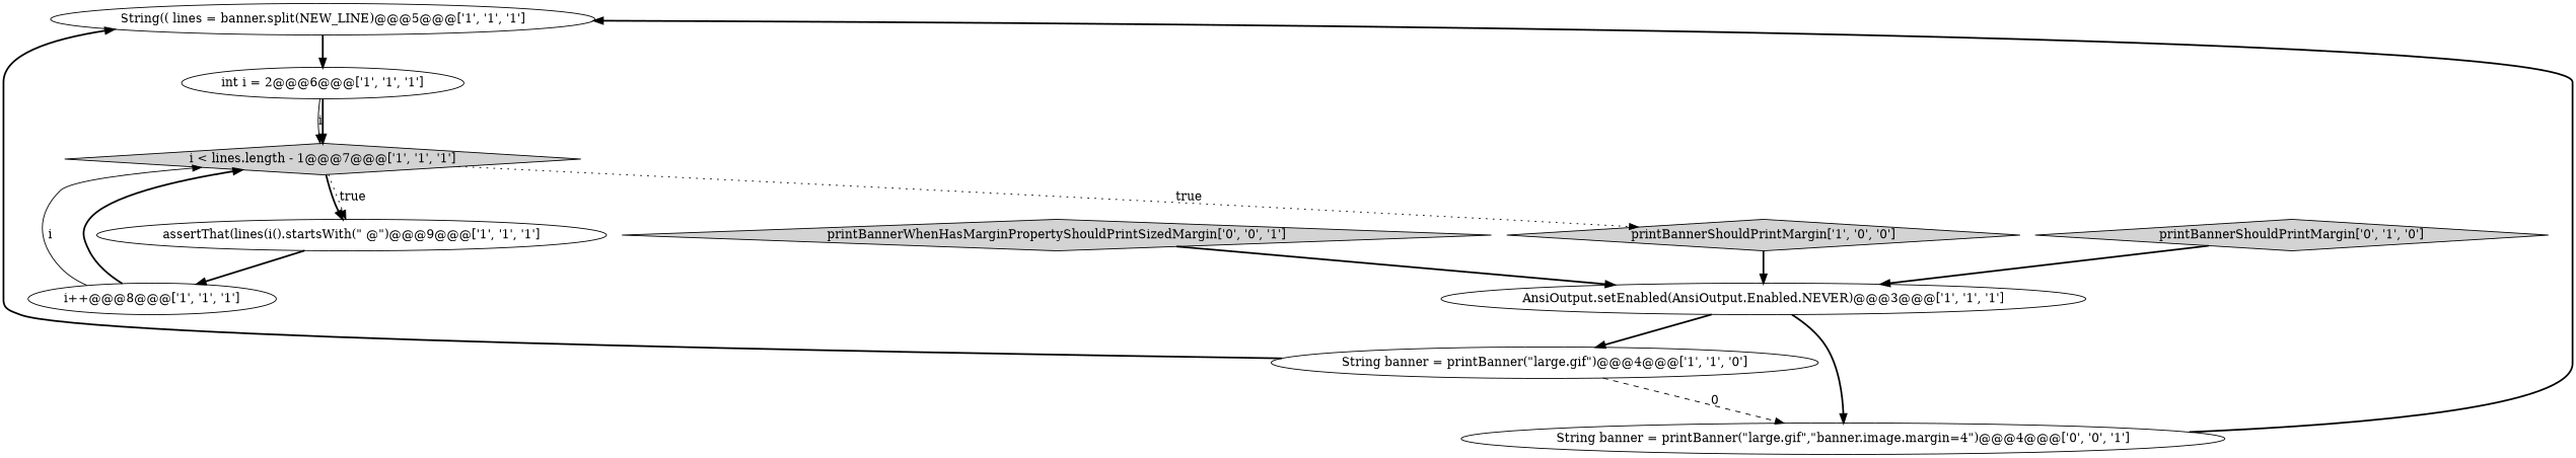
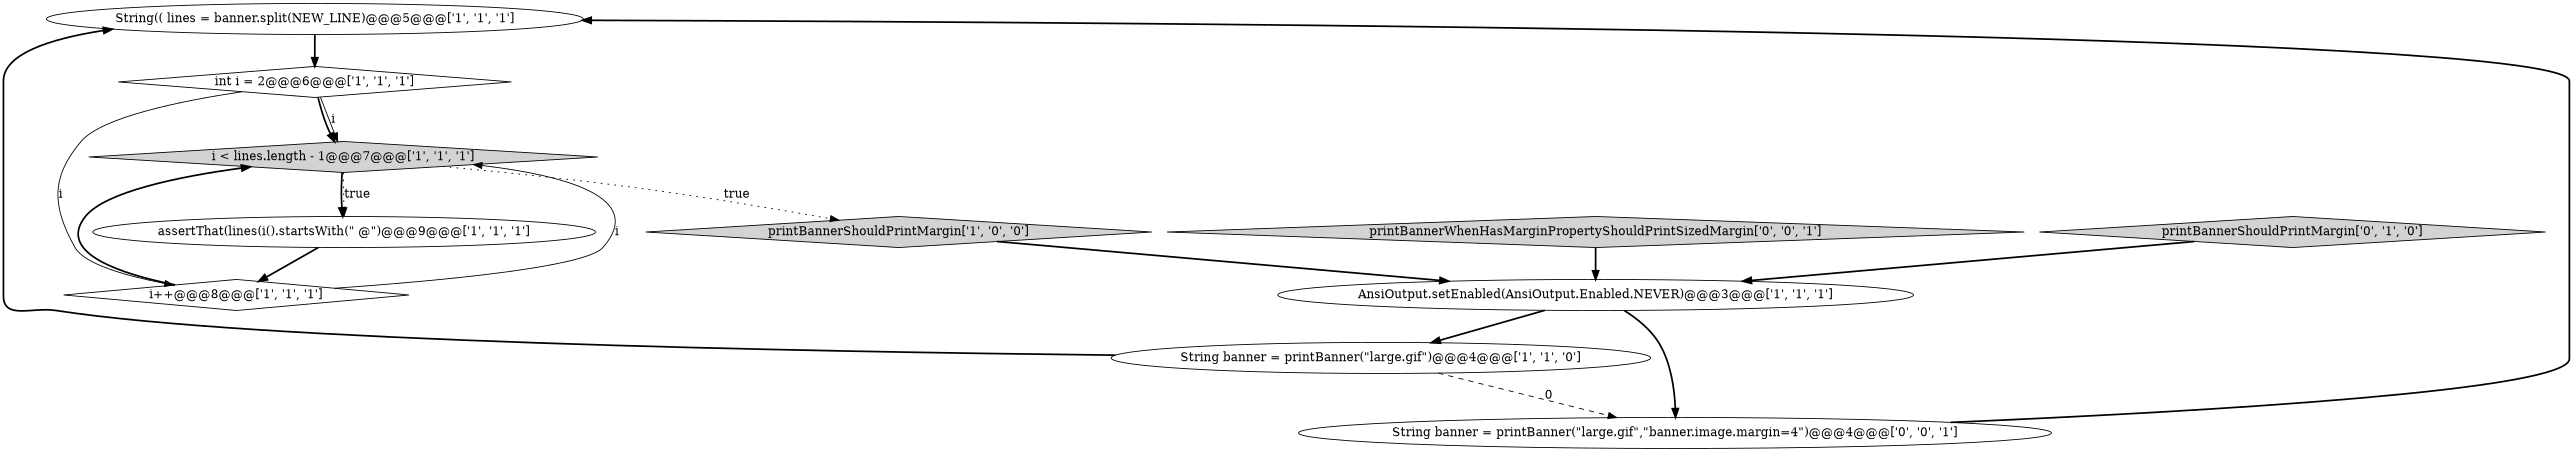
  digraph {
    fontname="DejaVu Serif"
    node [fillcolor=white fontname="DejaVu Serif" shape=ellipse style=filled]
    edge [fontname="DejaVu Serif" style=bold]
    n1 [label="String(( lines = banner.split(NEW_LINE)@@@5@@@['1', '1', '1']"]
-   n2 [label="int i = 2@@@6@@@['1', '1', '1']"]
+   n2 [label="int i = 2@@@6@@@['1', '1', '1']" shape=diamond]
    n3 [fillcolor=lightgray label="i < lines.length - 1@@@7@@@['1', '1', '1']" shape=diamond]
-   n4 [label="i++@@@8@@@['1', '1', '1']"]
+   n4 [label="i++@@@8@@@['1', '1', '1']" shape=diamond]
    n5 [fillcolor=lightgray label="printBannerShouldPrintMargin['1', '0', '0']" shape=diamond]
    n6 [label="AnsiOutput.setEnabled(AnsiOutput.Enabled.NEVER)@@@3@@@['1', '1', '1']"]
    n7 [label="String banner = printBanner(\"large.gif\",\"banner.image.margin=4\")@@@4@@@['0', '0', '1']"]
    n8 [label="String banner = printBanner(\"large.gif\")@@@4@@@['1', '1', '0']"]
    n9 [fillcolor=lightgray label="printBannerWhenHasMarginPropertyShouldPrintSizedMargin['0', '0', '1']" shape=diamond]
    n10 [label="assertThat(lines(i().startsWith(\" @\")@@@9@@@['1', '1', '1']"]
    n11 [fillcolor=lightgray label="printBannerShouldPrintMargin['0', '1', '0']" shape=diamond]
    n1 -> n2
    n2 -> n3 [label=i style=solid]
    n2 -> n3
+   n2 -> n4 [label=i style=solid]
    n3 -> n5 [label=true style=dotted]
    n3 -> n10
    n3 -> n10 [label=true style=dotted]
    n4 -> n3 [label=i style=solid]
    n4 -> n3
    n5 -> n6
    n6 -> n7
    n6 -> n8
    n7 -> n1
    n8 -> n1
    n8 -> n7 [label=0 style=dashed]
    n9 -> n6
    n10 -> n4
    n11 -> n6
  }
